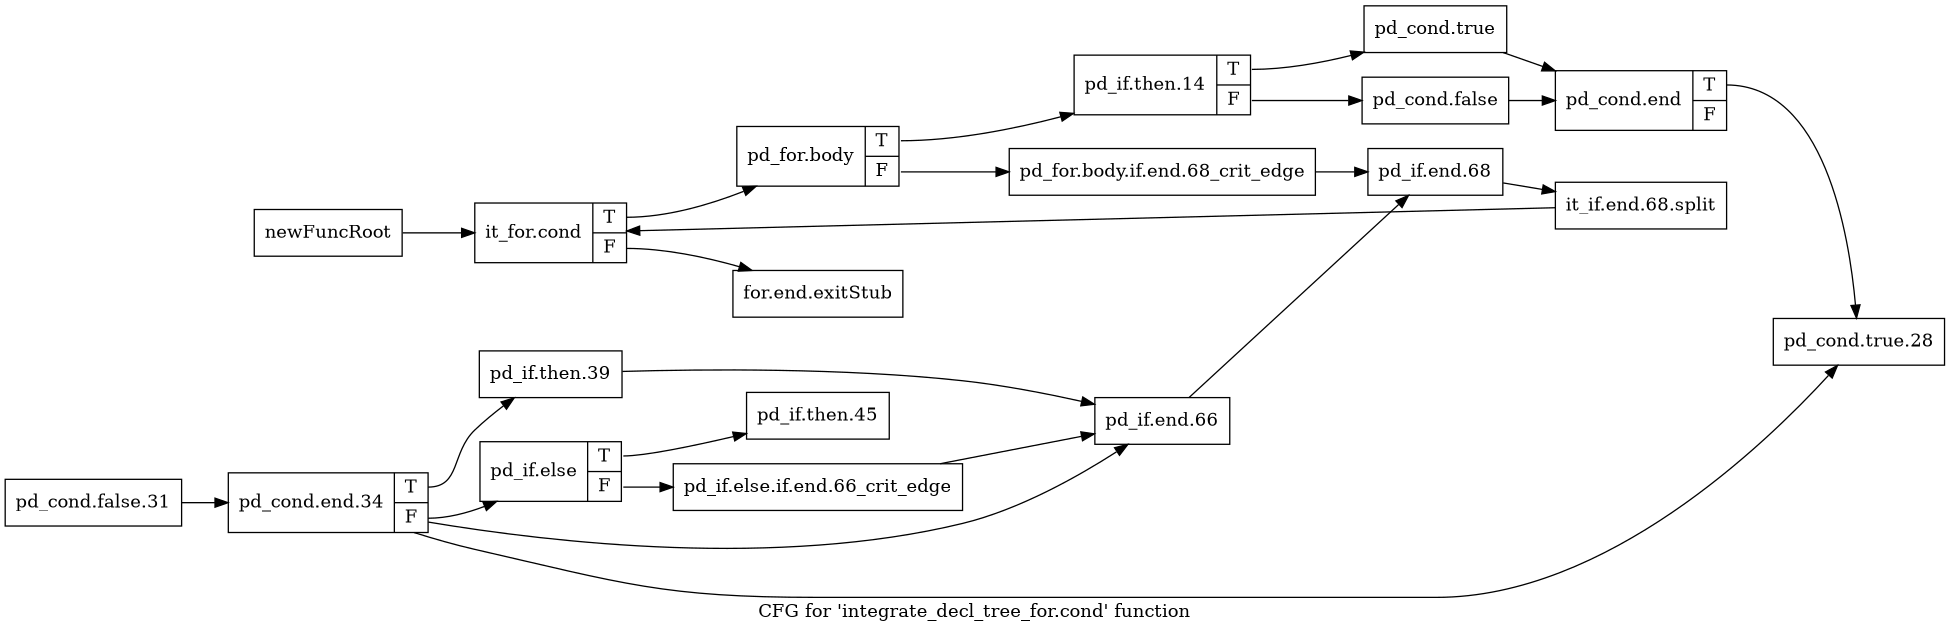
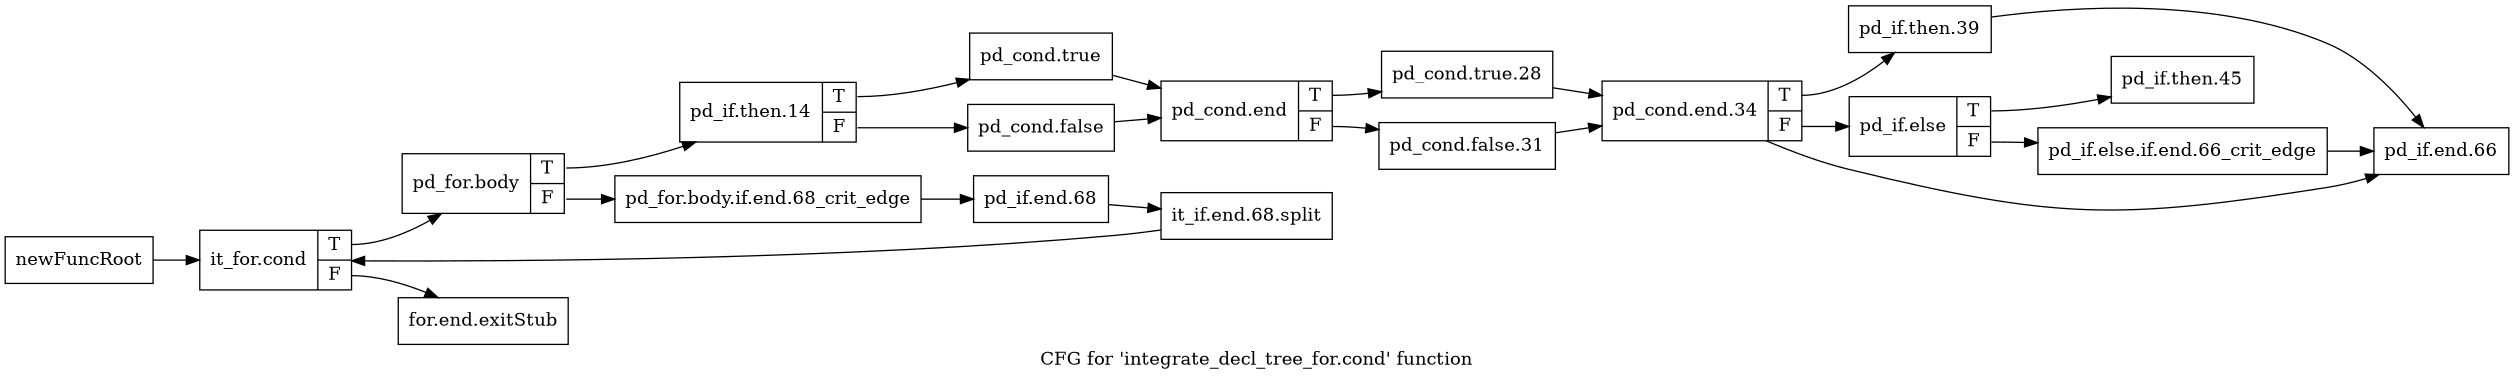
  digraph {
    label="CFG for 'integrate_decl_tree_for.cond' function"
    rankdir=LR
    node [shape=record]
    n1 [label="{newFuncRoot}"]
    n2 [label="{it_for.cond|{<s0>T|<s1>F}}"]
    n3 [label="{for.end.exitStub}"]
    n4 [label="{pd_for.body|{<s0>T|<s1>F}}"]
    n5 [label="{pd_if.then.14|{<s0>T|<s1>F}}"]
    n6 [label="{pd_for.body.if.end.68_crit_edge}"]
    n7 [label="{pd_cond.true}"]
    n8 [label="{pd_cond.false}"]
    n9 [label="{pd_if.end.68}"]
    n10 [label="{pd_cond.end|{<s0>T|<s1>F}}"]
    n11 [label="{it_if.end.68.split}"]
    n12 [label="{pd_cond.true.28}"]
    n13 [label="{pd_cond.false.31}"]
    n14 [label="{pd_cond.end.34|{<s0>T|<s1>F}}"]
    n15 [label="{pd_if.then.39}"]
    n16 [label="{pd_if.else|{<s0>T|<s1>F}}"]
    n17 [label="{pd_if.end.66}"]
    n18 [label="{pd_if.then.45}"]
    n19 [label="{pd_if.else.if.end.66_crit_edge}"]
    n1 -> n2
    n2 -> n3 [tailport=s1]
    n2 -> n4 [tailport=s0]
    n4 -> n5 [tailport=s0]
    n4 -> n6 [tailport=s1]
    n5 -> n7 [tailport=s0]
    n5 -> n8 [tailport=s1]
    n6 -> n9
    n7 -> n10
    n8 -> n10
    n9 -> n11
    n10 -> n12 [tailport=s0]
+   n10 -> n13 [tailport=s1]
    n11 -> n2
-   n14 -> n12
+   n12 -> n14
    n13 -> n14
    n14 -> n15 [tailport=s0]
    n14 -> n16 [tailport=s1]
    n14 -> n17
    n15 -> n17
    n16 -> n18 [tailport=s0]
    n16 -> n19 [tailport=s1]
-   n17 -> n9
    n19 -> n17
  }
